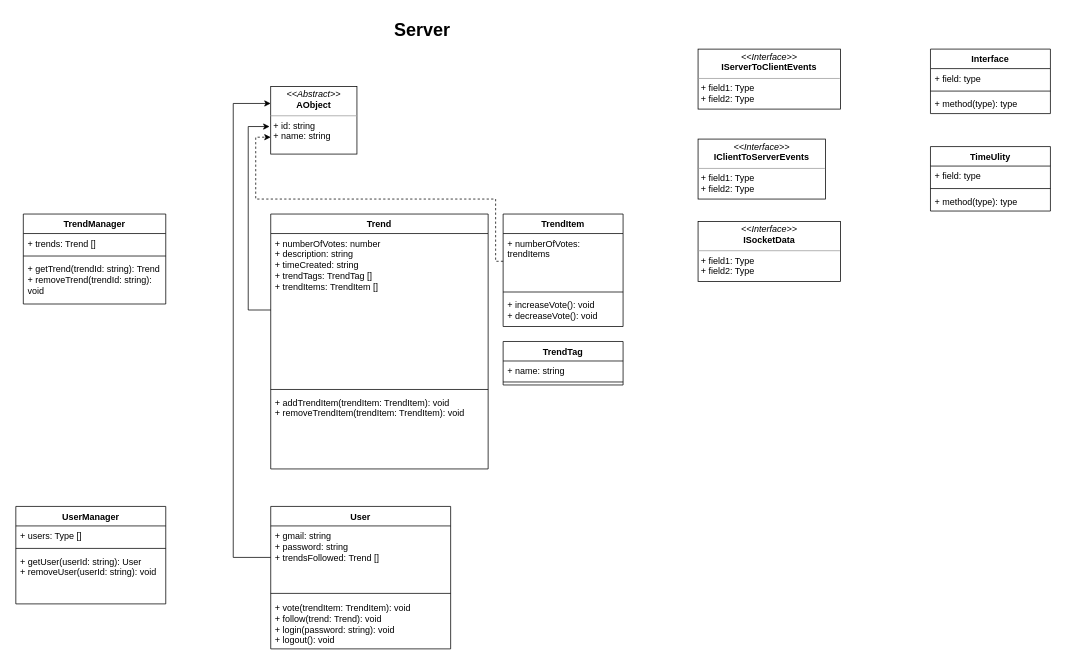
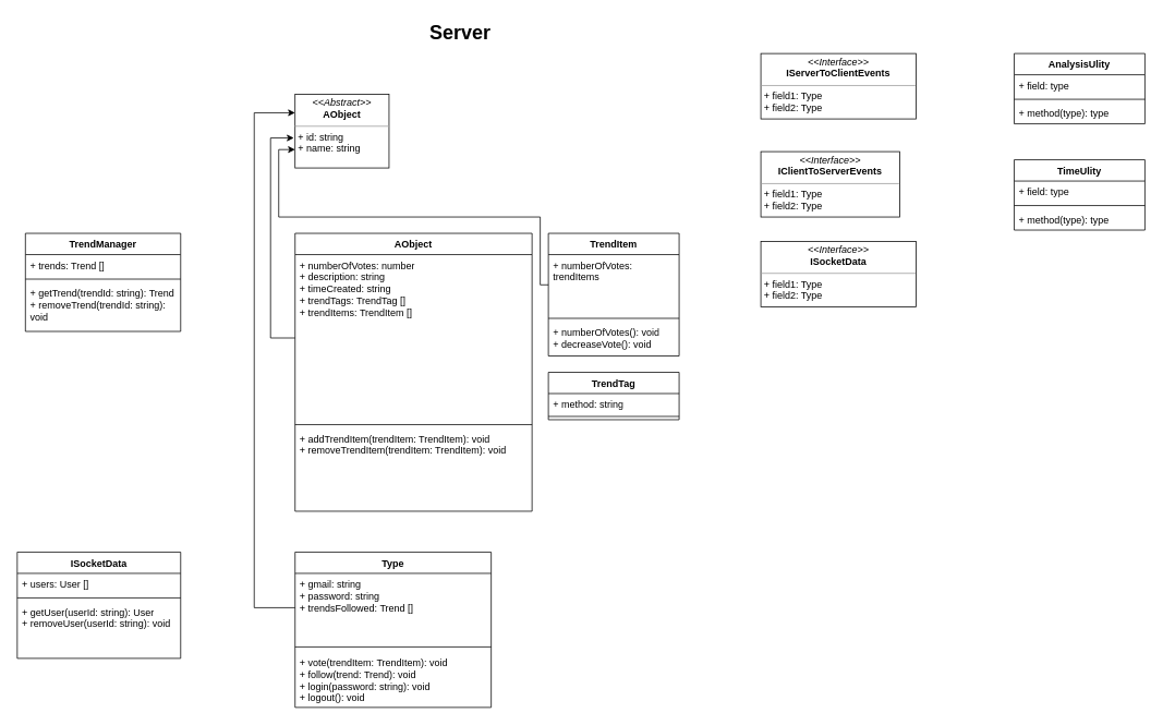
  <mxCell id="0" />
  <mxCell id="1" parent="0" />
  <mxCell id="2" value="&lt;h1&gt;Server&lt;/h1&gt;" style="text;html=1;strokeColor=none;fillColor=none;spacing=5;spacingTop=-20;whiteSpace=wrap;overflow=hidden;rounded=0;" vertex="1" parent="1"><mxGeometry x="520" y="20" width="90" height="30" as="geometry" /></mxCell>
  <mxCell id="3" value="&lt;p style=&quot;margin:0px;margin-top:4px;text-align:center;&quot;&gt;&lt;i&gt;&amp;lt;&amp;lt;Interface&amp;gt;&amp;gt;&lt;/i&gt;&lt;br&gt;&lt;b&gt;IServerToClientEvents&lt;/b&gt;&lt;/p&gt;&lt;hr size=&quot;1&quot;&gt;&lt;p style=&quot;margin:0px;margin-left:4px;&quot;&gt;+ field1: Type&lt;br&gt;+ field2: Type&lt;/p&gt;" style="verticalAlign=top;align=left;overflow=fill;fontSize=12;fontFamily=Helvetica;html=1;whiteSpace=wrap;" vertex="1" parent="1"><mxGeometry x="930" y="65" width="190" height="80" as="geometry" /></mxCell>
  <mxCell id="4" value="&lt;p style=&quot;margin:0px;margin-top:4px;text-align:center;&quot;&gt;&lt;i&gt;&amp;lt;&amp;lt;Interface&amp;gt;&amp;gt;&lt;/i&gt;&lt;br&gt;&lt;b&gt;IClientToServerEvents&lt;/b&gt;&lt;/p&gt;&lt;hr size=&quot;1&quot;&gt;&lt;p style=&quot;margin:0px;margin-left:4px;&quot;&gt;+ field1: Type&lt;br&gt;+ field2: Type&lt;/p&gt;&lt;p style=&quot;margin:0px;margin-left:4px;&quot;&gt;&lt;br&gt;&lt;/p&gt;" style="verticalAlign=top;align=left;overflow=fill;fontSize=12;fontFamily=Helvetica;html=1;whiteSpace=wrap;" vertex="1" parent="1"><mxGeometry x="930" y="185" width="170" height="80" as="geometry" /></mxCell>
  <mxCell id="5" value="&lt;p style=&quot;margin:0px;margin-top:4px;text-align:center;&quot;&gt;&lt;i&gt;&amp;lt;&amp;lt;Interface&amp;gt;&amp;gt;&lt;/i&gt;&lt;br&gt;&lt;b&gt;ISocketData&lt;/b&gt;&lt;/p&gt;&lt;hr size=&quot;1&quot;&gt;&lt;p style=&quot;margin:0px;margin-left:4px;&quot;&gt;+ field1: Type&lt;br&gt;+ field2: Type&lt;/p&gt;" style="verticalAlign=top;align=left;overflow=fill;fontSize=12;fontFamily=Helvetica;html=1;whiteSpace=wrap;" vertex="1" parent="1"><mxGeometry x="930" y="295" width="190" height="80" as="geometry" /></mxCell>
- <mxCell id="6" value="User" style="swimlane;fontStyle=1;align=center;verticalAlign=top;childLayout=stackLayout;horizontal=1;startSize=26;horizontalStack=0;resizeParent=1;resizeParentMax=0;resizeLast=0;collapsible=1;marginBottom=0;whiteSpace=wrap;html=1;" vertex="1" parent="1"><mxGeometry x="360" y="675" width="240" height="190" as="geometry" /></mxCell>
+ <mxCell id="6" value="Type" style="swimlane;fontStyle=1;align=center;verticalAlign=top;childLayout=stackLayout;horizontal=1;startSize=26;horizontalStack=0;resizeParent=1;resizeParentMax=0;resizeLast=0;collapsible=1;marginBottom=0;whiteSpace=wrap;html=1;" vertex="1" parent="1"><mxGeometry x="360" y="675" width="240" height="190" as="geometry" /></mxCell>
  <mxCell id="7" value="+ gmail: string&lt;br&gt;+ password: string&lt;br&gt;+ trendsFollowed: Trend []" style="text;strokeColor=none;fillColor=none;align=left;verticalAlign=top;spacingLeft=4;spacingRight=4;overflow=hidden;rotatable=0;points=[[0,0.5],[1,0.5]];portConstraint=eastwest;whiteSpace=wrap;html=1;" vertex="1" parent="6"><mxGeometry y="26" width="240" height="84" as="geometry" /></mxCell>
  <mxCell id="8" value="" style="line;strokeWidth=1;fillColor=none;align=left;verticalAlign=middle;spacingTop=-1;spacingLeft=3;spacingRight=3;rotatable=0;labelPosition=right;points=[];portConstraint=eastwest;strokeColor=inherit;" vertex="1" parent="6"><mxGeometry y="110" width="240" height="12" as="geometry" /></mxCell>
  <mxCell id="9" value="+ vote(trendItem: TrendItem): void&lt;br&gt;+ follow(trend: Trend): void&lt;br&gt;+ login(password: string): void&lt;br&gt;+ logout(): void" style="text;strokeColor=none;fillColor=none;align=left;verticalAlign=top;spacingLeft=4;spacingRight=4;overflow=hidden;rotatable=0;points=[[0,0.5],[1,0.5]];portConstraint=eastwest;whiteSpace=wrap;html=1;" vertex="1" parent="6"><mxGeometry y="122" width="240" height="68" as="geometry" /></mxCell>
- <mxCell id="10" value="Trend" style="swimlane;fontStyle=1;align=center;verticalAlign=top;childLayout=stackLayout;horizontal=1;startSize=26;horizontalStack=0;resizeParent=1;resizeParentMax=0;resizeLast=0;collapsible=1;marginBottom=0;whiteSpace=wrap;html=1;" vertex="1" parent="1"><mxGeometry x="360" y="285" width="290" height="340" as="geometry" /></mxCell>
+ <mxCell id="10" value="AObject" style="swimlane;fontStyle=1;align=center;verticalAlign=top;childLayout=stackLayout;horizontal=1;startSize=26;horizontalStack=0;resizeParent=1;resizeParentMax=0;resizeLast=0;collapsible=1;marginBottom=0;whiteSpace=wrap;html=1;" vertex="1" parent="1"><mxGeometry x="360" y="285" width="290" height="340" as="geometry" /></mxCell>
  <mxCell id="11" value="+ numberOfVotes: number&lt;br&gt;+ description: string&lt;br&gt;+ timeCreated: string&lt;br&gt;+ trendTags: TrendTag []&lt;br&gt;+ trendItems: TrendItem []" style="text;strokeColor=none;fillColor=none;align=left;verticalAlign=top;spacingLeft=4;spacingRight=4;overflow=hidden;rotatable=0;points=[[0,0.5],[1,0.5]];portConstraint=eastwest;whiteSpace=wrap;html=1;" vertex="1" parent="10"><mxGeometry y="26" width="290" height="204" as="geometry" /></mxCell>
  <mxCell id="12" value="" style="line;strokeWidth=1;fillColor=none;align=left;verticalAlign=middle;spacingTop=-1;spacingLeft=3;spacingRight=3;rotatable=0;labelPosition=right;points=[];portConstraint=eastwest;strokeColor=inherit;" vertex="1" parent="10"><mxGeometry y="230" width="290" height="8" as="geometry" /></mxCell>
  <mxCell id="13" value="+ addTrendItem(trendItem: TrendItem): void&lt;br&gt;+ removeTrendItem(trendItem: TrendItem): void" style="text;strokeColor=none;fillColor=none;align=left;verticalAlign=top;spacingLeft=4;spacingRight=4;overflow=hidden;rotatable=0;points=[[0,0.5],[1,0.5]];portConstraint=eastwest;whiteSpace=wrap;html=1;" vertex="1" parent="10"><mxGeometry y="238" width="290" height="102" as="geometry" /></mxCell>
  <mxCell id="14" value="TrendTag" style="swimlane;fontStyle=1;align=center;verticalAlign=top;childLayout=stackLayout;horizontal=1;startSize=26;horizontalStack=0;resizeParent=1;resizeParentMax=0;resizeLast=0;collapsible=1;marginBottom=0;whiteSpace=wrap;html=1;" vertex="1" parent="1"><mxGeometry x="670" y="455" width="160" height="58" as="geometry" /></mxCell>
- <mxCell id="15" value="+ name: string" style="text;strokeColor=none;fillColor=none;align=left;verticalAlign=top;spacingLeft=4;spacingRight=4;overflow=hidden;rotatable=0;points=[[0,0.5],[1,0.5]];portConstraint=eastwest;whiteSpace=wrap;html=1;" vertex="1" parent="14"><mxGeometry y="26" width="160" height="24" as="geometry" /></mxCell>
+ <mxCell id="15" value="+ method: string" style="text;strokeColor=none;fillColor=none;align=left;verticalAlign=top;spacingLeft=4;spacingRight=4;overflow=hidden;rotatable=0;points=[[0,0.5],[1,0.5]];portConstraint=eastwest;whiteSpace=wrap;html=1;" vertex="1" parent="14"><mxGeometry y="26" width="160" height="24" as="geometry" /></mxCell>
  <mxCell id="16" value="" style="line;strokeWidth=1;fillColor=none;align=left;verticalAlign=middle;spacingTop=-1;spacingLeft=3;spacingRight=3;rotatable=0;labelPosition=right;points=[];portConstraint=eastwest;strokeColor=inherit;" vertex="1" parent="14"><mxGeometry y="50" width="160" height="8" as="geometry" /></mxCell>
  <mxCell id="17" value="TrendItem" style="swimlane;fontStyle=1;align=center;verticalAlign=top;childLayout=stackLayout;horizontal=1;startSize=26;horizontalStack=0;resizeParent=1;resizeParentMax=0;resizeLast=0;collapsible=1;marginBottom=0;whiteSpace=wrap;html=1;" vertex="1" parent="1"><mxGeometry x="670" y="285" width="160" height="150" as="geometry" /></mxCell>
  <mxCell id="18" value="+ numberOfVotes: trendItems" style="text;strokeColor=none;fillColor=none;align=left;verticalAlign=top;spacingLeft=4;spacingRight=4;overflow=hidden;rotatable=0;points=[[0,0.5],[1,0.5]];portConstraint=eastwest;whiteSpace=wrap;html=1;" vertex="1" parent="17"><mxGeometry y="26" width="160" height="74" as="geometry" /></mxCell>
  <mxCell id="19" value="" style="line;strokeWidth=1;fillColor=none;align=left;verticalAlign=middle;spacingTop=-1;spacingLeft=3;spacingRight=3;rotatable=0;labelPosition=right;points=[];portConstraint=eastwest;strokeColor=inherit;" vertex="1" parent="17"><mxGeometry y="100" width="160" height="8" as="geometry" /></mxCell>
- <mxCell id="20" value="+ increaseVote(): void&lt;br&gt;+ decreaseVote(): void" style="text;strokeColor=none;fillColor=none;align=left;verticalAlign=top;spacingLeft=4;spacingRight=4;overflow=hidden;rotatable=0;points=[[0,0.5],[1,0.5]];portConstraint=eastwest;whiteSpace=wrap;html=1;" vertex="1" parent="17"><mxGeometry y="108" width="160" height="42" as="geometry" /></mxCell>
+ <mxCell id="20" value="+ numberOfVotes(): void&lt;br&gt;+ decreaseVote(): void" style="text;strokeColor=none;fillColor=none;align=left;verticalAlign=top;spacingLeft=4;spacingRight=4;overflow=hidden;rotatable=0;points=[[0,0.5],[1,0.5]];portConstraint=eastwest;whiteSpace=wrap;html=1;" vertex="1" parent="17"><mxGeometry y="108" width="160" height="42" as="geometry" /></mxCell>
  <mxCell id="21" value="TrendManager" style="swimlane;fontStyle=1;align=center;verticalAlign=top;childLayout=stackLayout;horizontal=1;startSize=26;horizontalStack=0;resizeParent=1;resizeParentMax=0;resizeLast=0;collapsible=1;marginBottom=0;whiteSpace=wrap;html=1;" vertex="1" parent="1"><mxGeometry x="30" y="285" width="190" height="120" as="geometry" /></mxCell>
  <mxCell id="22" value="+ trends: Trend []&lt;br&gt;" style="text;strokeColor=none;fillColor=none;align=left;verticalAlign=top;spacingLeft=4;spacingRight=4;overflow=hidden;rotatable=0;points=[[0,0.5],[1,0.5]];portConstraint=eastwest;whiteSpace=wrap;html=1;" vertex="1" parent="21"><mxGeometry y="26" width="190" height="26" as="geometry" /></mxCell>
  <mxCell id="23" value="" style="line;strokeWidth=1;fillColor=none;align=left;verticalAlign=middle;spacingTop=-1;spacingLeft=3;spacingRight=3;rotatable=0;labelPosition=right;points=[];portConstraint=eastwest;strokeColor=inherit;" vertex="1" parent="21"><mxGeometry y="52" width="190" height="8" as="geometry" /></mxCell>
  <mxCell id="24" value="+ getTrend(trendId: string): Trend&lt;br&gt;+ removeTrend(trendId: string): void" style="text;strokeColor=none;fillColor=none;align=left;verticalAlign=top;spacingLeft=4;spacingRight=4;overflow=hidden;rotatable=0;points=[[0,0.5],[1,0.5]];portConstraint=eastwest;whiteSpace=wrap;html=1;" vertex="1" parent="21"><mxGeometry y="60" width="190" height="60" as="geometry" /></mxCell>
- <mxCell id="25" value="UserManager" style="swimlane;fontStyle=1;align=center;verticalAlign=top;childLayout=stackLayout;horizontal=1;startSize=26;horizontalStack=0;resizeParent=1;resizeParentMax=0;resizeLast=0;collapsible=1;marginBottom=0;whiteSpace=wrap;html=1;" vertex="1" parent="1"><mxGeometry x="20" y="675" width="200" height="130" as="geometry" /></mxCell>
- <mxCell id="26" value="+ users: Type []" style="text;strokeColor=none;fillColor=none;align=left;verticalAlign=top;spacingLeft=4;spacingRight=4;overflow=hidden;rotatable=0;points=[[0,0.5],[1,0.5]];portConstraint=eastwest;whiteSpace=wrap;html=1;" vertex="1" parent="25"><mxGeometry y="26" width="200" height="26" as="geometry" /></mxCell>
+ <mxCell id="25" value="ISocketData" style="swimlane;fontStyle=1;align=center;verticalAlign=top;childLayout=stackLayout;horizontal=1;startSize=26;horizontalStack=0;resizeParent=1;resizeParentMax=0;resizeLast=0;collapsible=1;marginBottom=0;whiteSpace=wrap;html=1;" vertex="1" parent="1"><mxGeometry x="20" y="675" width="200" height="130" as="geometry" /></mxCell>
+ <mxCell id="26" value="+ users: User []" style="text;strokeColor=none;fillColor=none;align=left;verticalAlign=top;spacingLeft=4;spacingRight=4;overflow=hidden;rotatable=0;points=[[0,0.5],[1,0.5]];portConstraint=eastwest;whiteSpace=wrap;html=1;" vertex="1" parent="25"><mxGeometry y="26" width="200" height="26" as="geometry" /></mxCell>
  <mxCell id="27" value="" style="line;strokeWidth=1;fillColor=none;align=left;verticalAlign=middle;spacingTop=-1;spacingLeft=3;spacingRight=3;rotatable=0;labelPosition=right;points=[];portConstraint=eastwest;strokeColor=inherit;" vertex="1" parent="25"><mxGeometry y="52" width="200" height="8" as="geometry" /></mxCell>
  <mxCell id="28" value="+ getUser(userId: string): User&lt;br&gt;+ removeUser(userId: string): void" style="text;strokeColor=none;fillColor=none;align=left;verticalAlign=top;spacingLeft=4;spacingRight=4;overflow=hidden;rotatable=0;points=[[0,0.5],[1,0.5]];portConstraint=eastwest;whiteSpace=wrap;html=1;" vertex="1" parent="25"><mxGeometry y="60" width="200" height="70" as="geometry" /></mxCell>
  <mxCell id="29" value="&lt;p style=&quot;margin:0px;margin-top:4px;text-align:center;&quot;&gt;&lt;i&gt;&amp;lt;&amp;lt;Abstract&amp;gt;&amp;gt;&lt;/i&gt;&lt;br&gt;&lt;b&gt;AObject&lt;/b&gt;&lt;/p&gt;&lt;hr size=&quot;1&quot;&gt;&lt;p style=&quot;margin:0px;margin-left:4px;&quot;&gt;+ id: string&lt;br&gt;&lt;/p&gt;&lt;p style=&quot;margin:0px;margin-left:4px;&quot;&gt;+ name: string&lt;/p&gt;" style="verticalAlign=top;align=left;overflow=fill;fontSize=12;fontFamily=Helvetica;html=1;whiteSpace=wrap;" vertex="1" parent="1"><mxGeometry x="360" y="115" width="115" height="90" as="geometry" /></mxCell>
  <mxCell id="30" style="edgeStyle=elbowEdgeStyle;rounded=0;orthogonalLoop=1;jettySize=auto;html=1;entryX=-0.013;entryY=0.592;entryDx=0;entryDy=0;entryPerimeter=0;" edge="1" parent="1" source="11" target="29"><mxGeometry relative="1" as="geometry"><Array as="points"><mxPoint x="330" y="295" /></Array></mxGeometry></mxCell>
  <mxCell id="31" style="edgeStyle=elbowEdgeStyle;rounded=0;orthogonalLoop=1;jettySize=auto;html=1;exitX=0;exitY=0.5;exitDx=0;exitDy=0;entryX=0;entryY=0.25;entryDx=0;entryDy=0;" edge="1" parent="1" source="7" target="29"><mxGeometry relative="1" as="geometry"><Array as="points"><mxPoint x="310" y="445" /></Array></mxGeometry></mxCell>
- <mxCell id="32" style="edgeStyle=orthogonalEdgeStyle;rounded=0;orthogonalLoop=1;jettySize=auto;html=1;exitX=0;exitY=0.5;exitDx=0;exitDy=0;entryX=0;entryY=0.75;entryDx=0;entryDy=0;dashed=1;" edge="1" parent="1" source="18" target="29"><mxGeometry relative="1" as="geometry"><Array as="points"><mxPoint x="660" y="348" /><mxPoint x="660" y="265" /><mxPoint x="340" y="265" /><mxPoint x="340" y="183" /></Array></mxGeometry></mxCell>
- <mxCell id="33" value="Interface" style="swimlane;fontStyle=1;align=center;verticalAlign=top;childLayout=stackLayout;horizontal=1;startSize=26;horizontalStack=0;resizeParent=1;resizeParentMax=0;resizeLast=0;collapsible=1;marginBottom=0;whiteSpace=wrap;html=1;" vertex="1" parent="1"><mxGeometry x="1240" y="65" width="160" height="86" as="geometry" /></mxCell>
+ <mxCell id="32" style="edgeStyle=orthogonalEdgeStyle;rounded=0;orthogonalLoop=1;jettySize=auto;html=1;exitX=0;exitY=0.5;exitDx=0;exitDy=0;entryX=0;entryY=0.75;entryDx=0;entryDy=0;" edge="1" parent="1" source="18" target="29"><mxGeometry relative="1" as="geometry"><Array as="points"><mxPoint x="660" y="348" /><mxPoint x="660" y="265" /><mxPoint x="340" y="265" /><mxPoint x="340" y="183" /></Array></mxGeometry></mxCell>
+ <mxCell id="33" value="AnalysisUlity" style="swimlane;fontStyle=1;align=center;verticalAlign=top;childLayout=stackLayout;horizontal=1;startSize=26;horizontalStack=0;resizeParent=1;resizeParentMax=0;resizeLast=0;collapsible=1;marginBottom=0;whiteSpace=wrap;html=1;" vertex="1" parent="1"><mxGeometry x="1240" y="65" width="160" height="86" as="geometry" /></mxCell>
  <mxCell id="34" value="+ field: type" style="text;strokeColor=none;fillColor=none;align=left;verticalAlign=top;spacingLeft=4;spacingRight=4;overflow=hidden;rotatable=0;points=[[0,0.5],[1,0.5]];portConstraint=eastwest;whiteSpace=wrap;html=1;" vertex="1" parent="33"><mxGeometry y="26" width="160" height="26" as="geometry" /></mxCell>
  <mxCell id="35" value="" style="line;strokeWidth=1;fillColor=none;align=left;verticalAlign=middle;spacingTop=-1;spacingLeft=3;spacingRight=3;rotatable=0;labelPosition=right;points=[];portConstraint=eastwest;strokeColor=inherit;" vertex="1" parent="33"><mxGeometry y="52" width="160" height="8" as="geometry" /></mxCell>
  <mxCell id="36" value="+ method(type): type" style="text;strokeColor=none;fillColor=none;align=left;verticalAlign=top;spacingLeft=4;spacingRight=4;overflow=hidden;rotatable=0;points=[[0,0.5],[1,0.5]];portConstraint=eastwest;whiteSpace=wrap;html=1;" vertex="1" parent="33"><mxGeometry y="60" width="160" height="26" as="geometry" /></mxCell>
  <mxCell id="37" value="TimeUlity" style="swimlane;fontStyle=1;align=center;verticalAlign=top;childLayout=stackLayout;horizontal=1;startSize=26;horizontalStack=0;resizeParent=1;resizeParentMax=0;resizeLast=0;collapsible=1;marginBottom=0;whiteSpace=wrap;html=1;" vertex="1" parent="1"><mxGeometry x="1240" y="195" width="160" height="86" as="geometry" /></mxCell>
  <mxCell id="38" value="+ field: type" style="text;strokeColor=none;fillColor=none;align=left;verticalAlign=top;spacingLeft=4;spacingRight=4;overflow=hidden;rotatable=0;points=[[0,0.5],[1,0.5]];portConstraint=eastwest;whiteSpace=wrap;html=1;" vertex="1" parent="37"><mxGeometry y="26" width="160" height="26" as="geometry" /></mxCell>
  <mxCell id="39" value="" style="line;strokeWidth=1;fillColor=none;align=left;verticalAlign=middle;spacingTop=-1;spacingLeft=3;spacingRight=3;rotatable=0;labelPosition=right;points=[];portConstraint=eastwest;strokeColor=inherit;" vertex="1" parent="37"><mxGeometry y="52" width="160" height="8" as="geometry" /></mxCell>
  <mxCell id="40" value="+ method(type): type" style="text;strokeColor=none;fillColor=none;align=left;verticalAlign=top;spacingLeft=4;spacingRight=4;overflow=hidden;rotatable=0;points=[[0,0.5],[1,0.5]];portConstraint=eastwest;whiteSpace=wrap;html=1;" vertex="1" parent="37"><mxGeometry y="60" width="160" height="26" as="geometry" /></mxCell>
